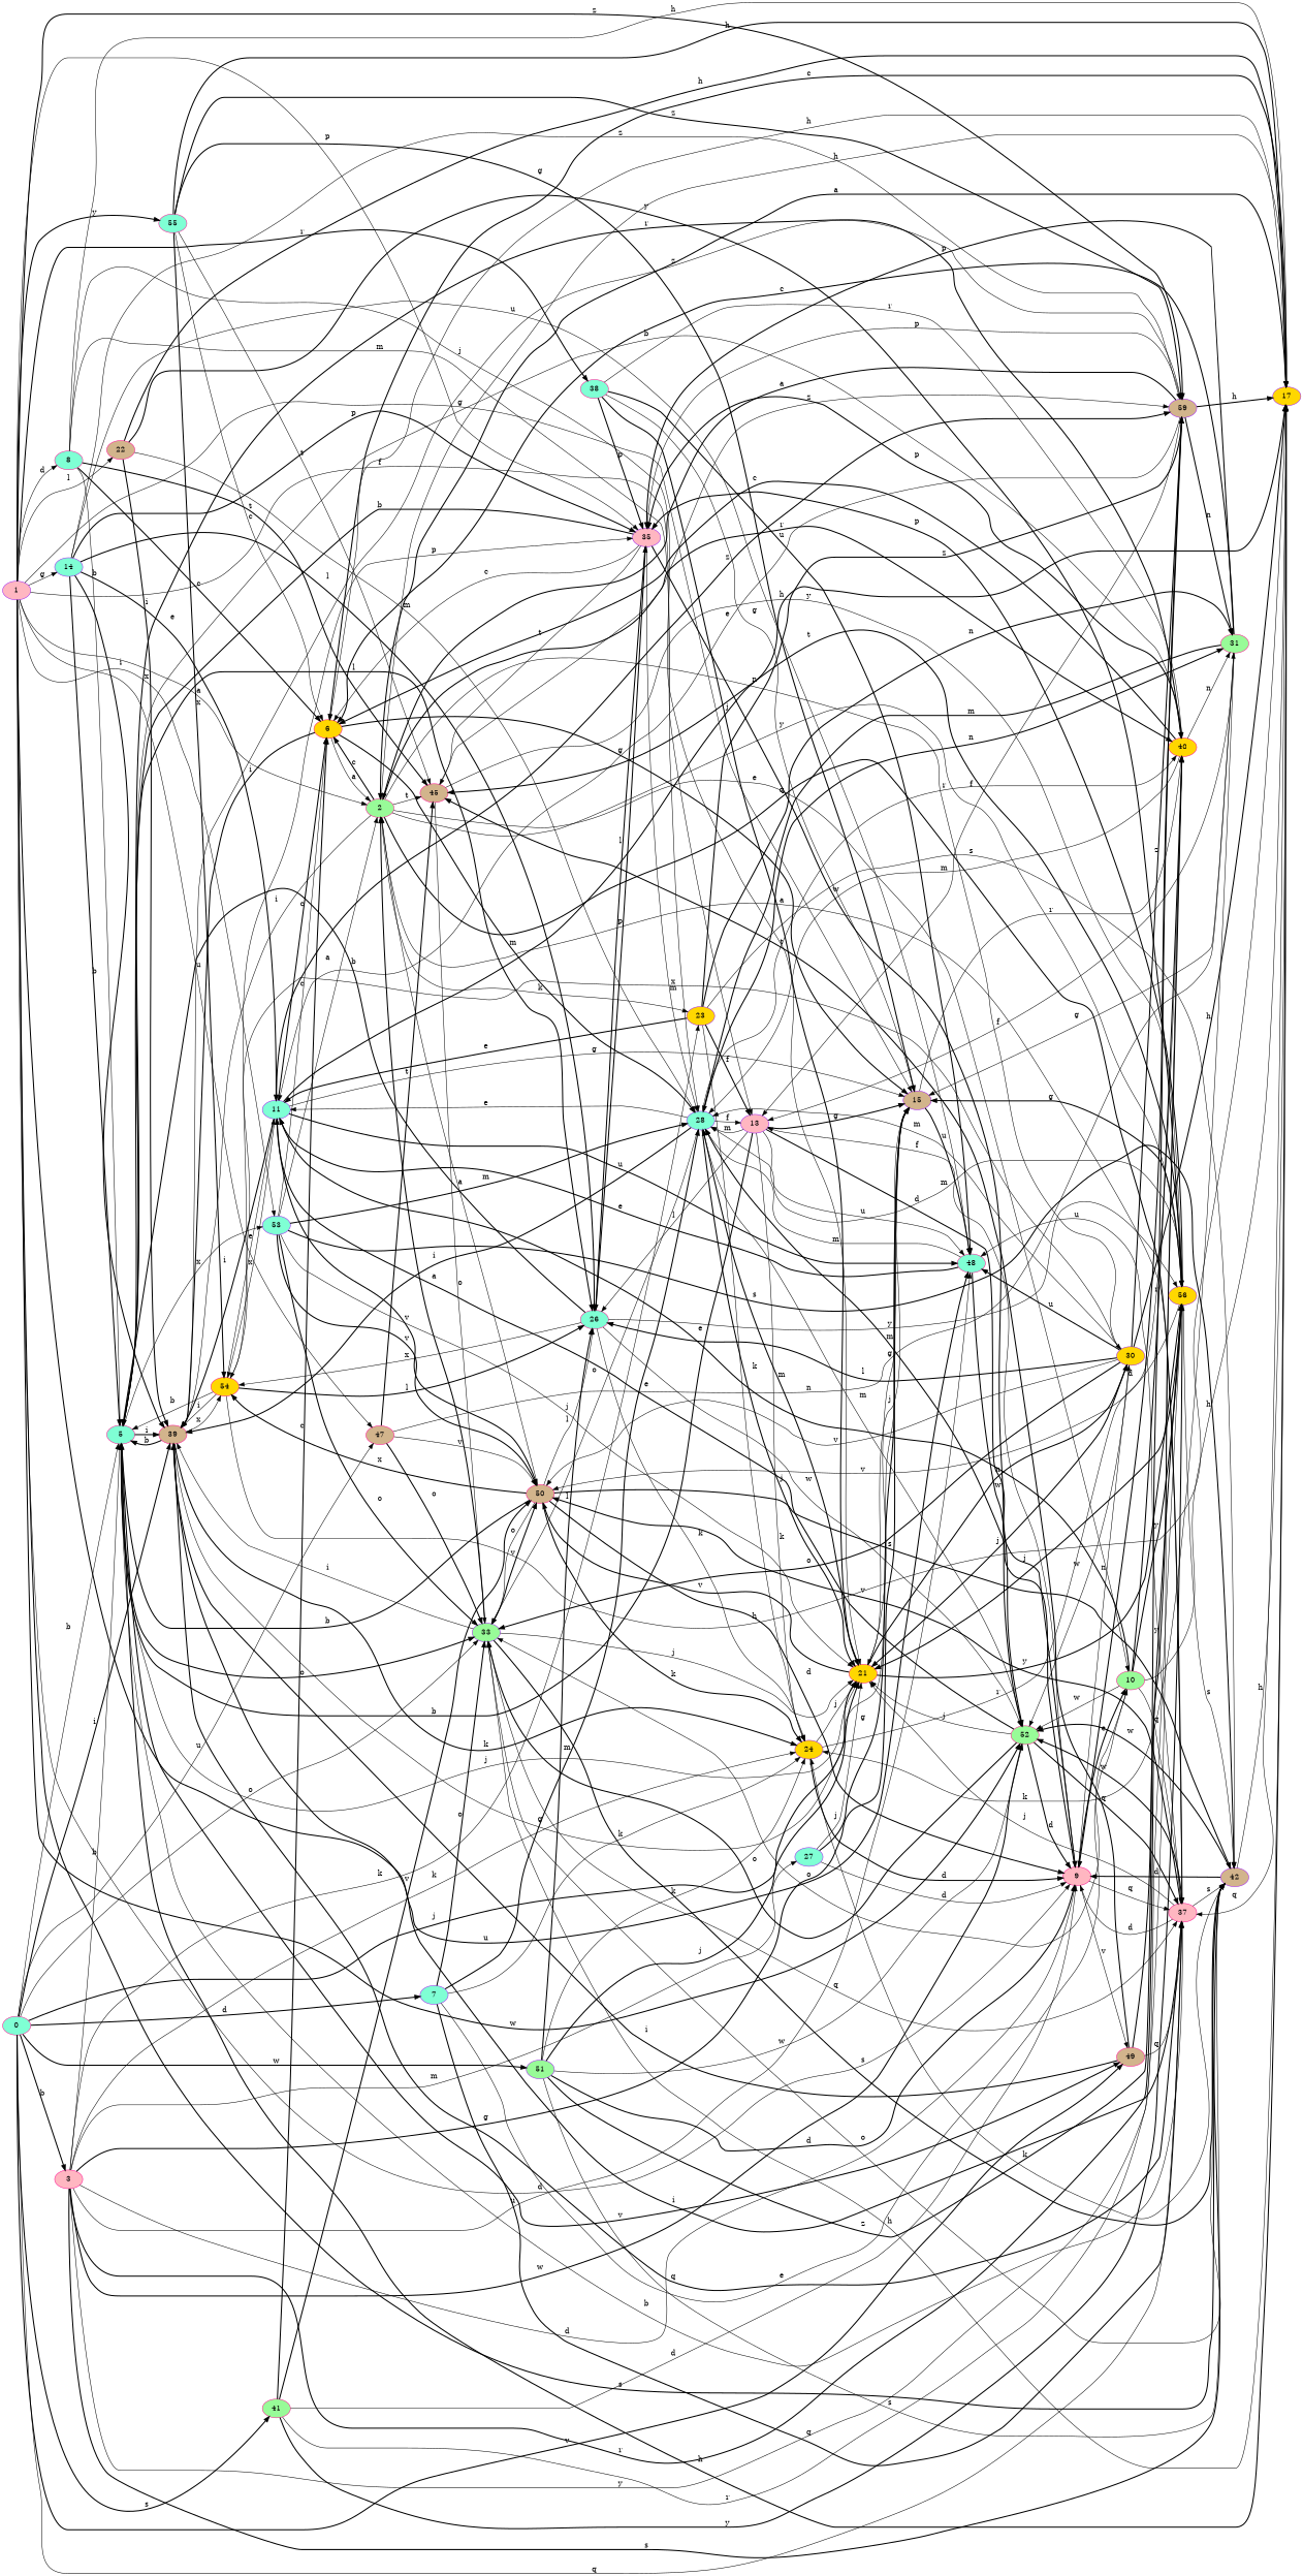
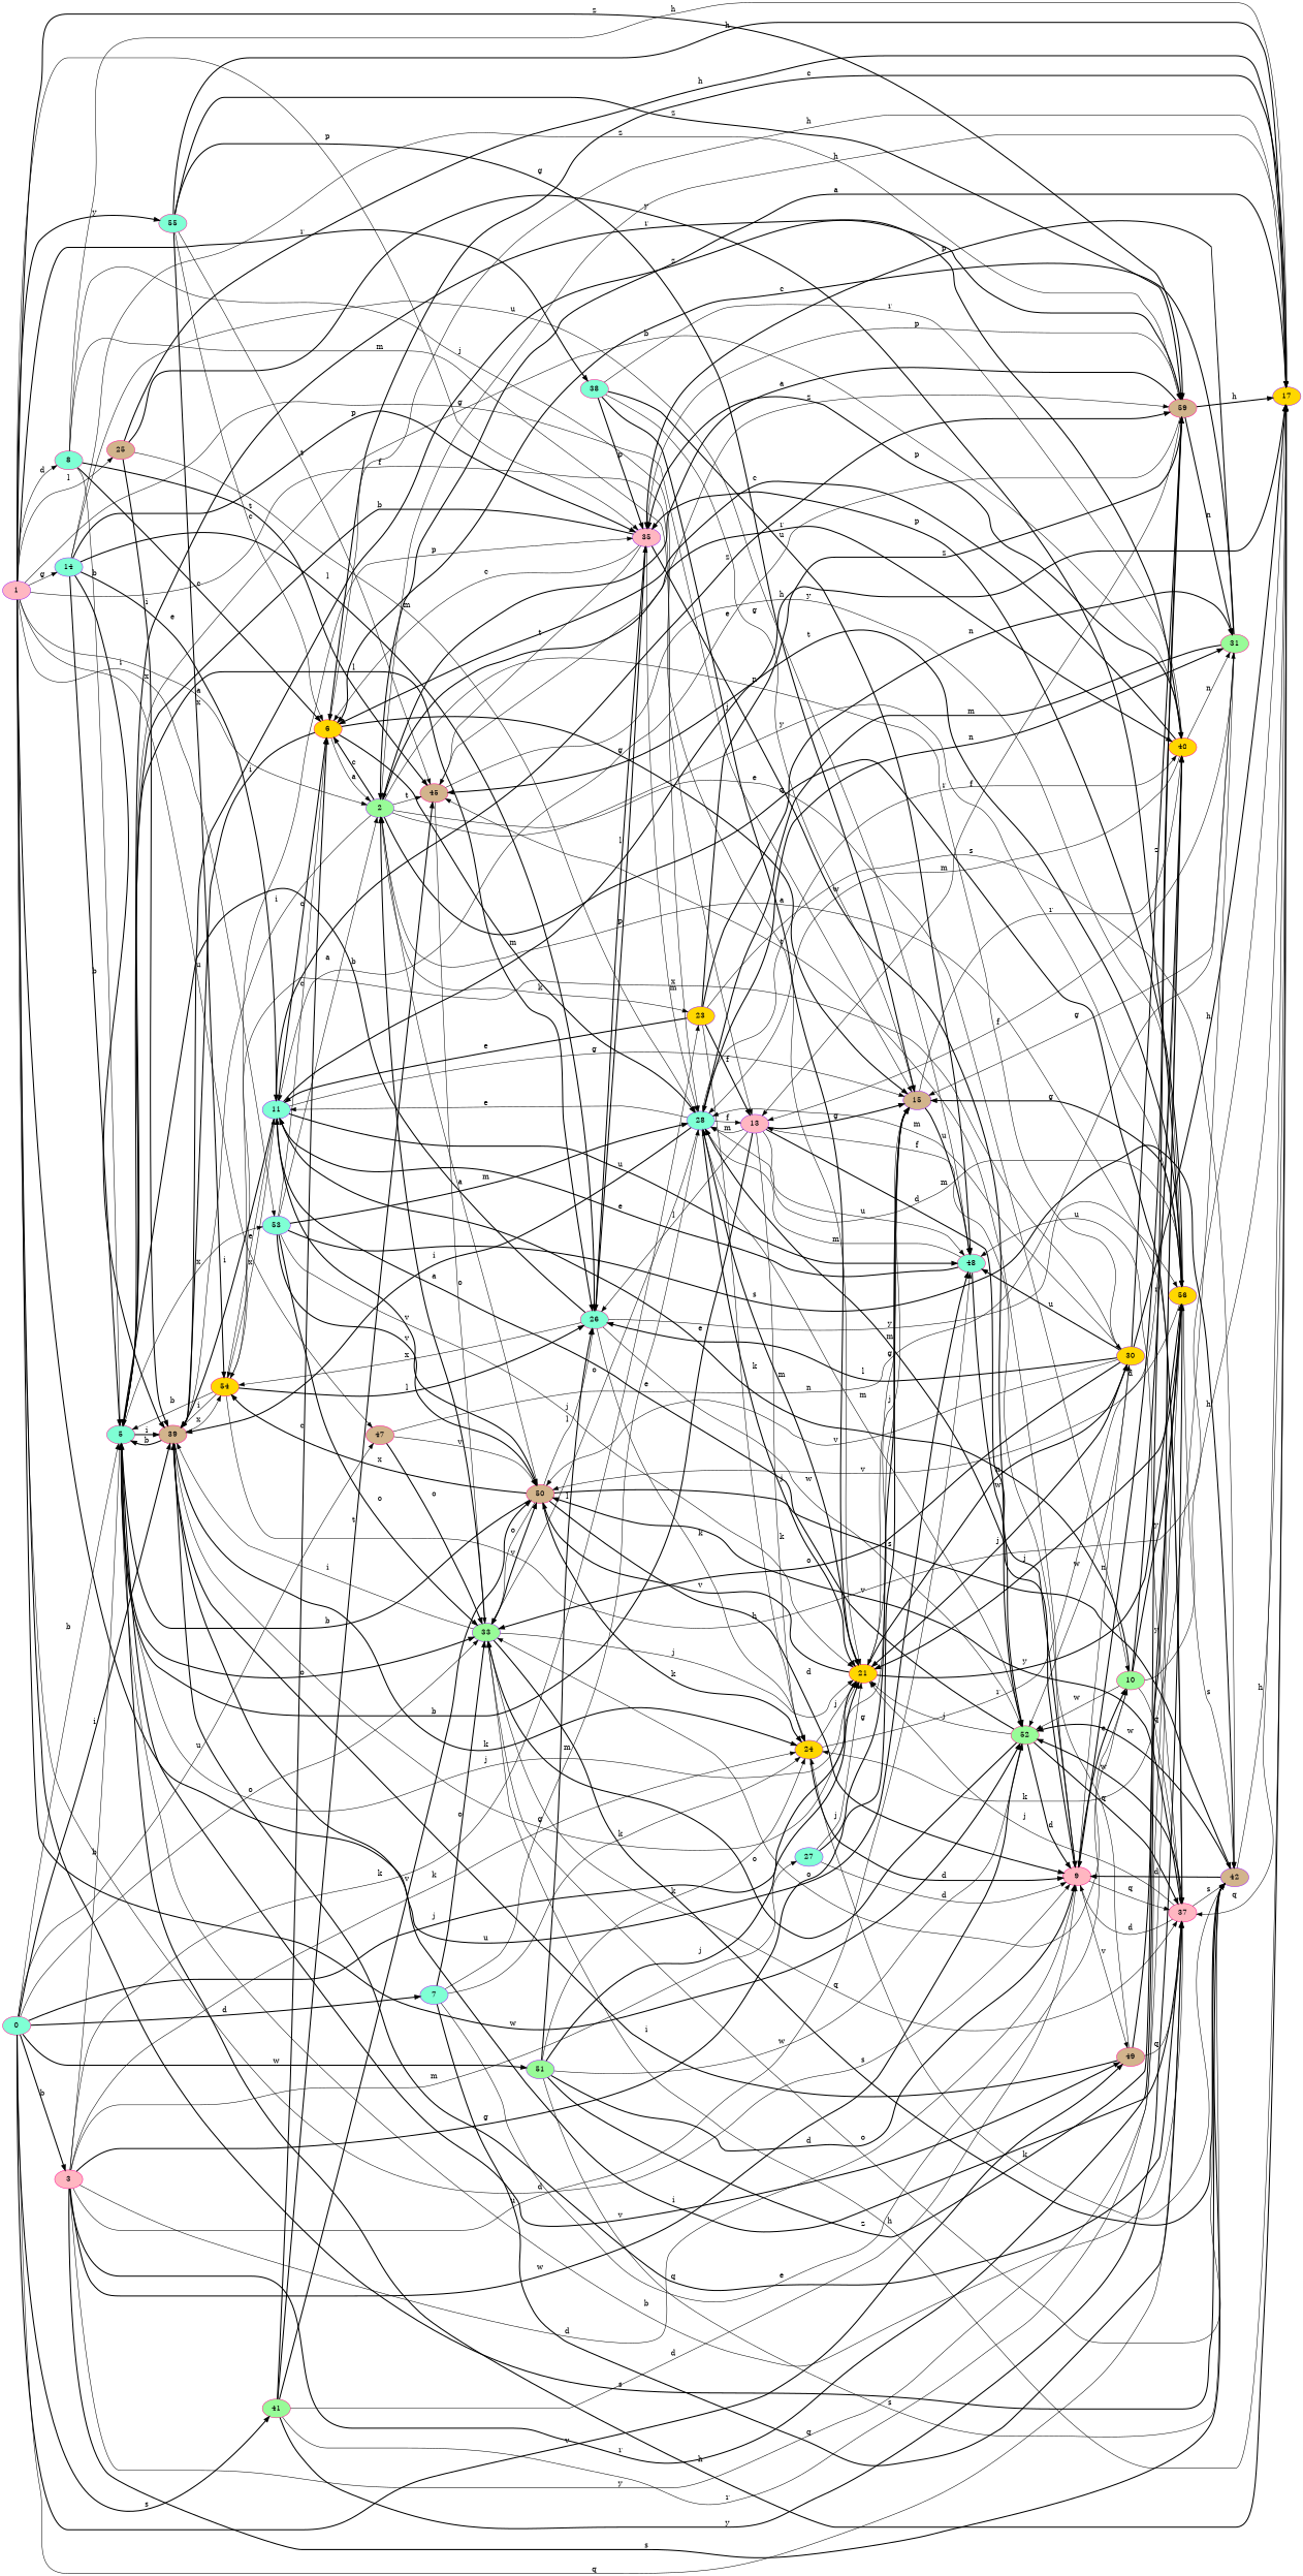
  strict digraph {
    rankdir=LR
    node [color=deeppink fillcolor=aquamarine style=filled]
    edge [style=bold]
    3 [fillcolor=lightpink]
    0
    5
    7 [color=purple]
    n5 [fillcolor=tan label=39]
    21 [fillcolor=gold]
    33 [color=purple fillcolor=palegreen]
    37 [fillcolor=lightpink]
    41 [fillcolor=palegreen]
    47 [fillcolor=tan]
    49 [fillcolor=tan]
    51 [color=purple fillcolor=palegreen]
    9 [fillcolor=lightpink]
    15 [color=purple fillcolor=tan]
    42 [color=purple fillcolor=tan]
    48
    52 [fillcolor=palegreen]
    23 [color=purple fillcolor=gold]
    40 [fillcolor=gold]
    56 [color=purple fillcolor=gold]
    24 [color=purple fillcolor=gold]
    27 [color=purple]
    53 [color=purple]
    17 [color=purple fillcolor=gold]
    26
    10 [fillcolor=palegreen]
    28 [color=purple]
-   59 [color=purple fillcolor=tan]
+   59 [fillcolor=tan]
    54 [fillcolor=gold]
    30 [color=purple fillcolor=gold]
    50 [fillcolor=tan]
-   2 [fillcolor=palegreen]
+   2 [color=purple fillcolor=palegreen]
    6 [fillcolor=gold]
    45 [fillcolor=tan]
    31 [fillcolor=palegreen]
    1 [color=purple fillcolor=lightpink]
    8
    13 [color=purple fillcolor=lightpink]
    14 [color=purple]
-   25 [fillcolor=tan label=22]
+   25 [fillcolor=tan]
    35 [color=purple fillcolor=lightpink]
    38
    55
    11 [color=purple]
    3 -> 5 [label=b style=solid]
    3 -> 9 [label=d style=solid]
    3 -> 15 [label=g]
    3 -> 42 [label=s]
    3 -> 48 [label=u style=solid]
    3 -> 52 [label=w]
    3 -> 23 [label=k style=solid]
    3 -> 40 [label=r]
    3 -> 56 [label=y style=solid]
    3 -> 24 [label=k style=solid]
    3 -> 27 [label=m style=solid]
    0 -> 3 [label=b]
    0 -> 5 [label=b style=solid]
    0 -> 7 [label=d]
    0 -> n5 [label=i]
    0 -> 21 [label=j]
    0 -> 33 [label=o style=solid]
    0 -> 37 [label=q style=solid]
    0 -> 41 [label=s]
    0 -> 47 [label=u style=solid]
    0 -> 49 [label=v]
    0 -> 51 [label=w]
    5 -> n5 [label=i]
    5 -> 21 [label=j style=solid]
    5 -> 33 [label=o]
    5 -> 49 [label=v]
    5 -> 40 [label=r]
    5 -> 53 [label=x style=solid]
    5 -> 17 [label=h]
    5 -> 26 [label=l]
    7 -> 33 [label=o]
    7 -> 37 [label=q]
    7 -> 24 [label=k style=solid]
    7 -> 10 [label=e style=solid]
-   7 -> 28 [label=m]
+   7 -> 28 [label=m style=solid]
    n5 -> 5 [label=b]
    n5 -> 37 [label=q]
    n5 -> 15 [label=g style=solid]
    n5 -> 24 [label=k]
-   n5 -> 59 [label=z style=solid]
+   n5 -> 59 [label=z]
    n5 -> 54 [label=x style=solid]
    21 -> 15 [label=g style=solid]
    21 -> 56 [label=y]
    21 -> 28 [label=m]
    21 -> 30 [label=n]
    21 -> 50 [label=v]
    33 -> n5 [label=i style=solid]
    33 -> 21 [label=j style=solid]
    33 -> 37 [label=q style=solid]
    33 -> 42 [label=s]
    33 -> 17 [label=h style=solid]
    33 -> 50 [label=v]
    33 -> 2 [label=a]
    37 -> 5 [label=b style=solid]
    37 -> n5 [label=i]
    37 -> 21 [label=j style=solid]
    37 -> 9 [label=d style=solid]
    37 -> 42 [label=s style=solid]
    37 -> 48 [label=u style=solid]
    37 -> 52 [label=w]
    37 -> 50 [label=v]
    37 -> 2 [label=a style=solid]
    41 -> 9 [label=d style=solid]
    41 -> 40 [label=r style=solid]
    41 -> 56 [label=y]
    41 -> 50 [label=v]
    41 -> 6 [label=c]
-   47 -> 45 [label=t]
+   41 -> 45 [label=t]
    47 -> 33 [label=o]
    47 -> 50 [label=v style=solid]
    47 -> 31 [label=n style=solid]
    49 -> n5 [label=i]
    49 -> 37 [label=q style=solid]
    49 -> 56 [label=y]
-   49 -> 45 [label=t]
+   49 -> 45 [label=t style=solid]
    51 -> 21 [label=j]
    51 -> 9 [label=d]
    51 -> 42 [label=s style=solid]
    51 -> 52 [label=w style=solid]
    51 -> 24 [label=k style=solid]
    51 -> 26 [label=l]
    51 -> 59 [label=z]
    9 -> 37 [label=q style=solid]
    9 -> 49 [label=v style=solid]
    9 -> 10 [label=e]
    9 -> 28 [label=m]
    9 -> 30 [label=n style=solid]
    9 -> 13 [label=f style=solid]
    15 -> 21 [label=j style=solid]
    15 -> 48 [label=u]
    15 -> 40 [label=r style=solid]
    42 -> 33 [label=o style=solid]
    42 -> 9 [label=d]
    42 -> 52 [label=w]
    42 -> 24 [label=k style=solid]
    42 -> 17 [label=h style=solid]
    48 -> 52 [label=w]
    48 -> 28 [label=m style=solid]
    48 -> 11 [label=e]
    52 -> 21 [label=j style=solid]
    52 -> 33 [label=o]
    52 -> 37 [label=q]
    52 -> 9 [label=d]
    52 -> 28 [label=m style=solid]
    52 -> 11 [label=e]
    23 -> 42 [label=s style=solid]
    23 -> 24 [label=k style=solid]
    23 -> 59 [label=z]
    23 -> 31 [label=n]
    23 -> 13 [label=f]
    23 -> 11 [label=e]
    40 -> 5 [label=b style=solid]
    40 -> 28 [label=m style=solid]
    40 -> 6 [label=c]
    40 -> 31 [label=n style=solid]
    40 -> 35 [label=p]
    56 -> 21 [label=j]
    56 -> 15 [label=g]
    56 -> 42 [label=s style=solid]
    56 -> 28 [label=m style=solid]
    56 -> 50 [label=v style=solid]
    56 -> 45 [label=t]
    56 -> 35 [label=p]
    24 -> 21 [label=j style=solid]
    24 -> 9 [label=d]
    24 -> 40 [label=r style=solid]
    27 -> 21 [label=j style=solid]
    27 -> 9 [label=d style=solid]
    27 -> 15 [label=g]
    53 -> 21 [label=j style=solid]
    53 -> 33 [label=o]
    53 -> 42 [label=s]
    53 -> 28 [label=m]
    53 -> 50 [label=v]
    53 -> 2 [label=a style=solid]
    53 -> 6 [label=c style=solid]
    17 -> 37 [label=q style=solid]
    17 -> 2 [label=a]
    17 -> 6 [label=c]
    26 -> 5 [label=b]
    26 -> 52 [label=w style=solid]
    26 -> 56 [label=y style=solid]
    26 -> 24 [label=k style=solid]
    26 -> 54 [label=x style=solid]
    26 -> 35 [label=p]
    10 -> 33 [label=o style=solid]
    10 -> 37 [label=q style=solid]
    10 -> 52 [label=w style=solid]
    10 -> 40 [label=r]
    10 -> 56 [label=y]
    10 -> 17 [label=h style=solid]
    10 -> 11 [label=e]
    28 -> n5 [label=i]
    28 -> 21 [label=j]
    28 -> 33 [label=o style=solid]
    28 -> 40 [label=r style=solid]
    28 -> 31 [label=n]
    28 -> 13 [label=f style=solid]
    28 -> 11 [label=e style=solid]
    59 -> 9 [label=d]
    59 -> 17 [label=h]
    59 -> 2 [label=a]
    59 -> 31 [label=n]
    59 -> 13 [label=f style=solid]
    59 -> 35 [label=p style=solid]
    59 -> 11 [label=e style=solid]
    54 -> 5 [label=b style=solid]
    54 -> n5 [label=i style=solid]
    54 -> 17 [label=h style=solid]
    54 -> 26 [label=l]
    54 -> 35 [label=p style=solid]
    54 -> 11 [label=e style=solid]
    30 -> 21 [label=j]
    30 -> 33 [label=o]
    30 -> 48 [label=u]
    30 -> 52 [label=w style=solid]
    30 -> 17 [label=h]
    30 -> 26 [label=l]
    30 -> 28 [label=m style=solid]
    30 -> 59 [label=z]
    30 -> 54 [label=x style=solid]
    30 -> 50 [label=v style=solid]
    50 -> 5 [label=b]
    50 -> 33 [label=o style=solid]
    50 -> 9 [label=d]
    50 -> 42 [label=s]
    50 -> 24 [label=k]
    50 -> 26 [label=l style=solid]
    50 -> 54 [label=x]
    50 -> 2 [label=a style=solid]
    2 -> n5 [label=i style=solid]
    2 -> 37 [label=q]
    2 -> 23 [label=k style=solid]
    2 -> 40 [label=r]
    2 -> 56 [label=y style=solid]
    2 -> 17 [label=h style=solid]
    2 -> 10 [label=e style=solid]
    2 -> 30 [label=n style=solid]
    2 -> 6 [label=c]
    2 -> 45 [label=t style=solid]
    6 -> n5 [label=i]
    6 -> 15 [label=g]
    6 -> 17 [label=h style=solid]
    6 -> 28 [label=m]
    6 -> 2 [label=a style=solid]
    45 -> 33 [label=o style=solid]
    45 -> 56 [label=y style=solid]
    45 -> 59 [label=z style=solid]
    31 -> 15 [label=g style=solid]
    31 -> 24 [label=k style=solid]
    31 -> 28 [label=m]
    31 -> 6 [label=c]
    31 -> 13 [label=f style=solid]
    31 -> 35 [label=p]
    1 -> 47 [label=u style=solid]
    1 -> 9 [label=d style=solid]
    1 -> 15 [label=g style=solid]
    1 -> 42 [label=s]
    1 -> 48 [label=u]
    1 -> 52 [label=w]
    1 -> 53 [label=x style=solid]
    1 -> 59 [label=z]
    1 -> 2 [label=a style=solid]
    1 -> 8 [label=d style=solid]
    1 -> 13 [label=f style=solid]
    1 -> 14 [label=g style=solid]
    1 -> 25 [label=l style=solid]
    1 -> 35 [label=p style=solid]
    1 -> 38 [label=r]
    1 -> 55 [label=y]
    8 -> 5 [label=b style=solid]
    8 -> 21 [label=j style=solid]
    8 -> 17 [label=h style=solid]
    8 -> 28 [label=m style=solid]
    8 -> 6 [label=c]
    8 -> 45 [label=t]
    13 -> 5 [label=b]
    13 -> 9 [label=d]
    13 -> 15 [label=g]
    13 -> 48 [label=u style=solid]
    13 -> 24 [label=k style=solid]
    13 -> 26 [label=l style=solid]
    13 -> 28 [label=m style=solid]
    14 -> 5 [label=b]
    14 -> n5 [label=i]
    14 -> 48 [label=u style=solid]
    14 -> 26 [label=l]
    14 -> 59 [label=z style=solid]
    14 -> 35 [label=p]
    14 -> 11 [label=e]
    25 -> n5 [label=i]
    25 -> 56 [label=y]
    25 -> 17 [label=h]
    25 -> 28 [label=m style=solid]
    35 -> 5 [label=b]
    35 -> 52 [label=w]
    35 -> 26 [label=l]
    35 -> 28 [label=m style=solid]
    35 -> 6 [label=c style=solid]
    35 -> 45 [label=t style=solid]
    38 -> 21 [label=j]
    38 -> 15 [label=g style=solid]
    38 -> 48 [label=u]
    38 -> 40 [label=r style=solid]
    38 -> 35 [label=p]
    55 -> 15 [label=g]
    55 -> 17 [label=h]
    55 -> 59 [label=z]
    55 -> 54 [label=x]
    55 -> 6 [label=c style=solid]
    55 -> 45 [label=t style=solid]
    11 -> n5 [label=i]
    11 -> 15 [label=g style=solid]
    11 -> 48 [label=u]
    11 -> 17 [label=h]
    11 -> 59 [label=z]
    11 -> 54 [label=x style=solid]
    11 -> 50 [label=v]
    11 -> 6 [label=c]
  }
